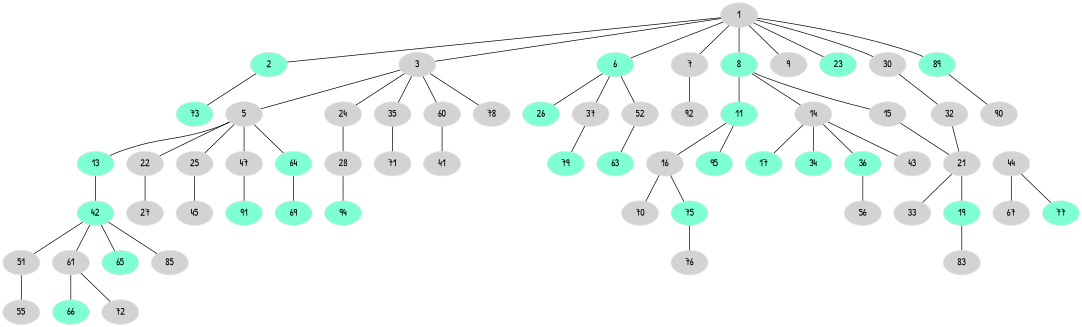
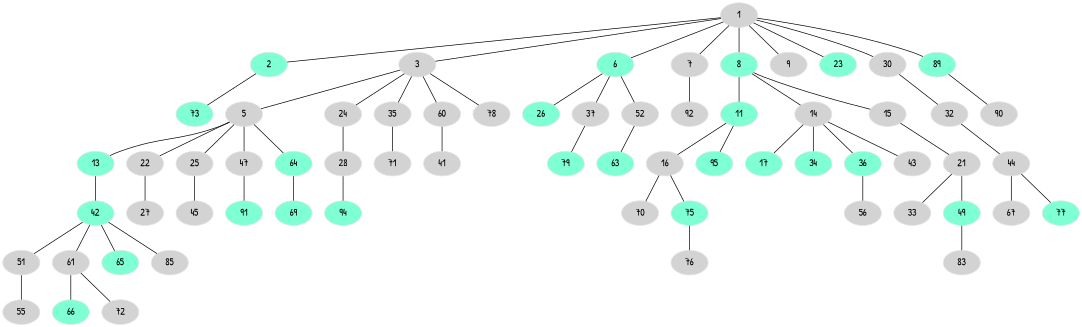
  graph {
    fontname="Patrick Hand"
    node [color=gray90 fillcolor=lightgrey fontname="Patrick Hand" style=filled]
    edge [fontname="Patrick Hand"]
    1 [super="+4"]
    2 [fillcolor=aquamarine super="+82"]
    3 [super="+31"]
    6 [fillcolor=aquamarine super="+19"]
    7 [super="+81"]
    8 [fillcolor=aquamarine super="+12"]
    9
    23 [fillcolor=aquamarine]
    30 [super="+46"]
    89 [fillcolor=aquamarine]
    73 [fillcolor=aquamarine]
    5 [super="+10"]
    24
    35
    n15 [label=60]
    78 [super="+86"]
    26 [fillcolor=aquamarine super="+48"]
    37 [super="+93"]
    52 [super="+74"]
    92
    11 [fillcolor=aquamarine super="+38"]
    14 [super="+18"]
    15 [super="+20"]
    32
    90
    13 [fillcolor=aquamarine]
    22
    25
    47 [super="+53"]
    64 [fillcolor=aquamarine]
    28 [super="+54"]
    71
    41
    42 [fillcolor=aquamarine super="+57"]
    27
    45 [super="+60"]
    91 [fillcolor=aquamarine]
    69 [fillcolor=aquamarine]
    79 [fillcolor=aquamarine]
    63 [fillcolor=aquamarine]
    16 [super="+39"]
    95 [fillcolor=aquamarine]
    17 [fillcolor=aquamarine super="+80"]
    34 [fillcolor=aquamarine super="+62"]
    36 [fillcolor=aquamarine]
    43 [super="+68"]
    21 [super="+50"]
    70 [super="+84"]
    75 [fillcolor=aquamarine]
    51
    61
    65 [fillcolor=aquamarine]
    85
    56 [super="+59"]
    33
-   49 [fillcolor=aquamarine super="+58" label=19]
+   49 [fillcolor=aquamarine super="+58"]
    76
    83
    94 [fillcolor=aquamarine]
    44 [super="+87"]
    67
    77 [fillcolor=aquamarine]
    55
    66 [fillcolor=aquamarine]
    72
    1 -- 2
    1 -- 3
    1 -- 6
    1 -- 7
    1 -- 8
    1 -- 9
    1 -- 23
    1 -- 30
    1 -- 89
    2 -- 73
    3 -- 5
    3 -- 24
    3 -- 35
    3 -- n15
    3 -- 78
    6 -- 26
    6 -- 37
    6 -- 52
    7 -- 92
    8 -- 11
    8 -- 14
    8 -- 15
    30 -- 32
    89 -- 90
    5 -- 13
    5 -- 22
    5 -- 25
    5 -- 47
    5 -- 64
    24 -- 28
    35 -- 71
    n15 -- 41
    37 -- 79
    52 -- 63
    11 -- 16
    11 -- 95
    14 -- 17
    14 -- 34
    14 -- 36
    14 -- 43
    15 -- 21
-   32 -- 21
+   32 -- 44
    13 -- 42
    22 -- 27
    25 -- 45
    47 -- 91
    64 -- 69
    28 -- 94
    42 -- 51
    42 -- 61
    42 -- 65
    42 -- 85
    16 -- 70
    16 -- 75
    36 -- 56
    21 -- 33
    21 -- 49
    75 -- 76
    51 -- 55
    61 -- 66
    61 -- 72
    49 -- 83
    44 -- 67
    44 -- 77
  }
